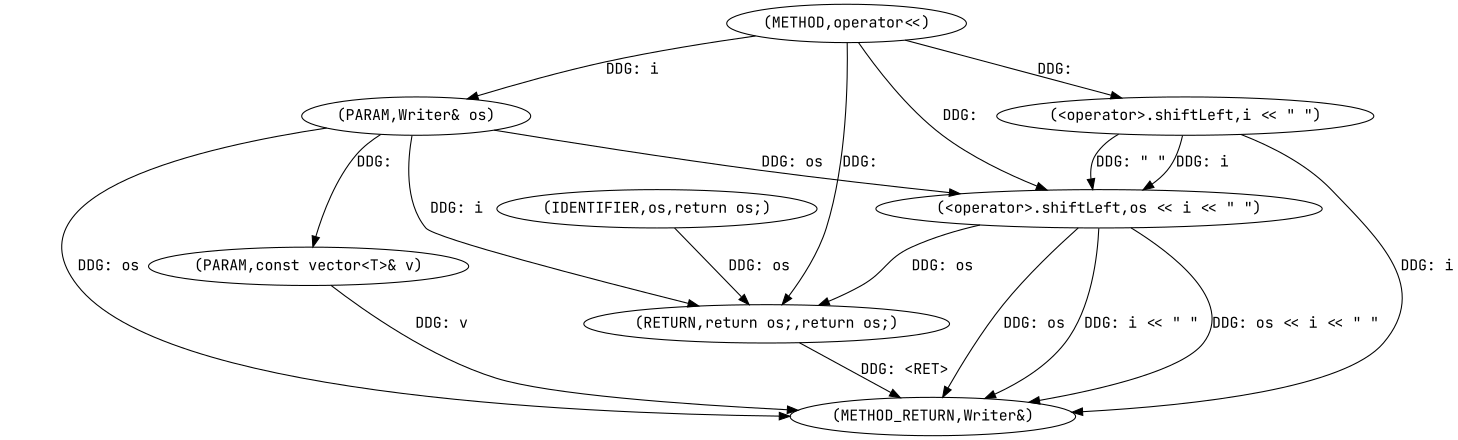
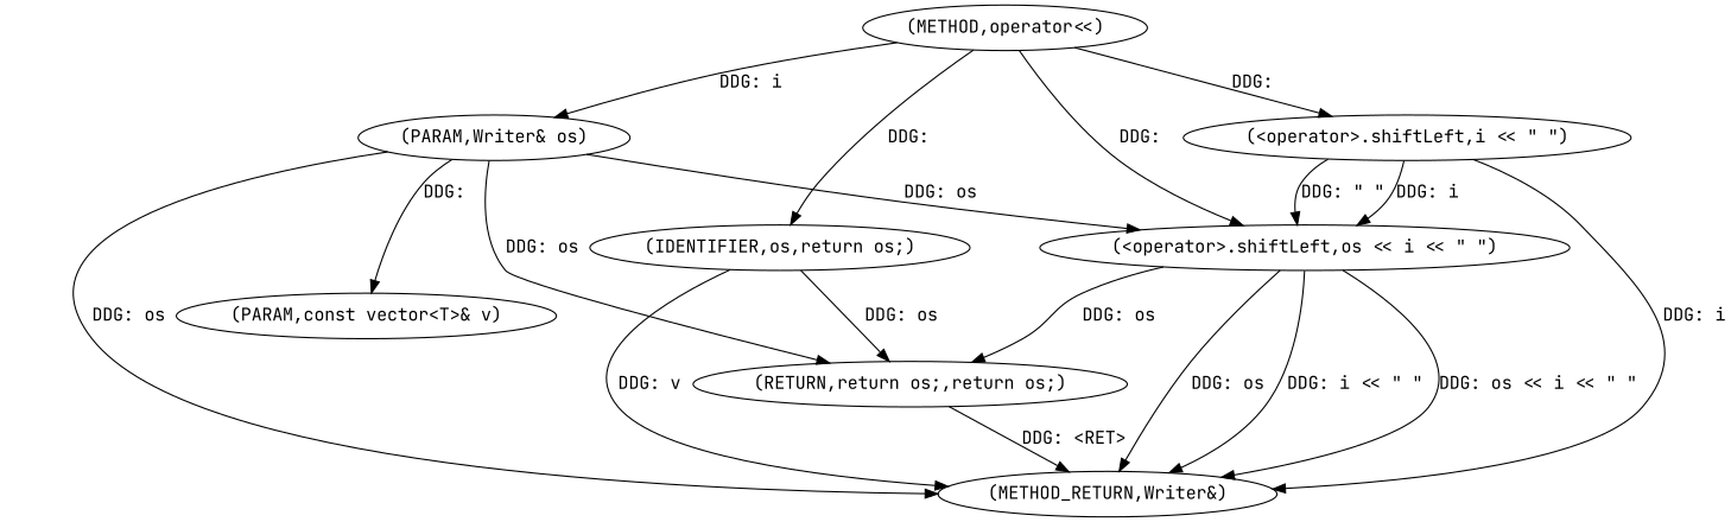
  digraph {
    fontname="JetBrains Mono"
    node [fontname="JetBrains Mono"]
    edge [fontname="JetBrains Mono"]
    n1 [label="(METHOD,operator<<)"]
    n2 [label="(PARAM,Writer& os)"]
    n3 [label="(<operator>.shiftLeft,os << i << \" \")"]
    n4 [label="(IDENTIFIER,os,return os;)"]
    n5 [label="(<operator>.shiftLeft,i << \" \")"]
    n6 [label="(PARAM,const vector<T>& v)"]
    n7 [label="(METHOD_RETURN,Writer&)"]
    n8 [label="(RETURN,return os;,return os;)"]
    n1 -> n2 [label="DDG: i"]
    n1 -> n3 [label="DDG: "]
-   n1 -> n8 [label="DDG: "]
+   n1 -> n4 [label="DDG: "]
    n1 -> n5 [label="DDG: "]
    n2 -> n3 [label="DDG: os"]
    n2 -> n6 [label="DDG: "]
    n2 -> n7 [label="DDG: os"]
-   n2 -> n8 [label="DDG: i"]
+   n2 -> n8 [label="DDG: os"]
    n3 -> n7 [label="DDG: os"]
    n3 -> n7 [label="DDG: i << \" \""]
    n3 -> n7 [label="DDG: os << i << \" \""]
    n3 -> n8 [label="DDG: os"]
    n4 -> n8 [label="DDG: os"]
    n5 -> n3 [label="DDG: \" \""]
    n5 -> n3 [label="DDG: i"]
    n5 -> n7 [label="DDG: i"]
-   n6 -> n7 [label="DDG: v"]
+   n4 -> n7 [label="DDG: v"]
    n8 -> n7 [label="DDG: <RET>"]
  }
